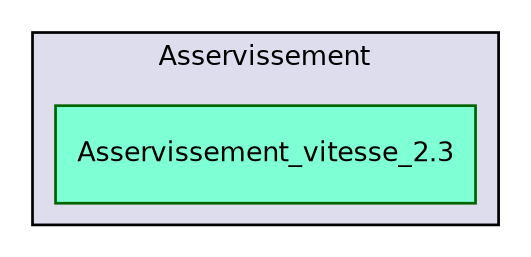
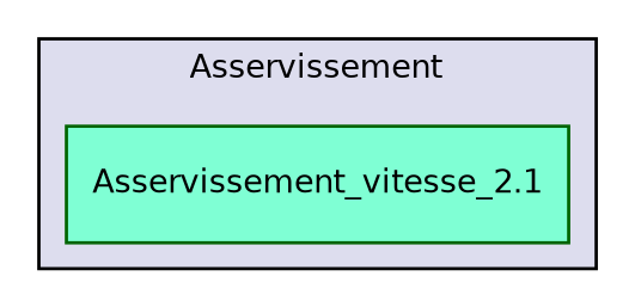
  digraph {
    compound=true
-   n1 [fillcolor=aquamarine fontname=Helvetica fontsize=10 label="Asservissement_vitesse_2.3" pencolor=black shape=box style=filled color=darkgreen]
+   n1 [fillcolor=aquamarine fontname=Helvetica fontsize=10 label="Asservissement_vitesse_2.1" pencolor=black shape=box style=filled color=darkgreen]
    subgraph cluster_1 {
      bgcolor="#ddddee"
      fontname=Helvetica
      fontsize=10
      label=Asservissement
      pencolor=black
      n1
    }
  }
